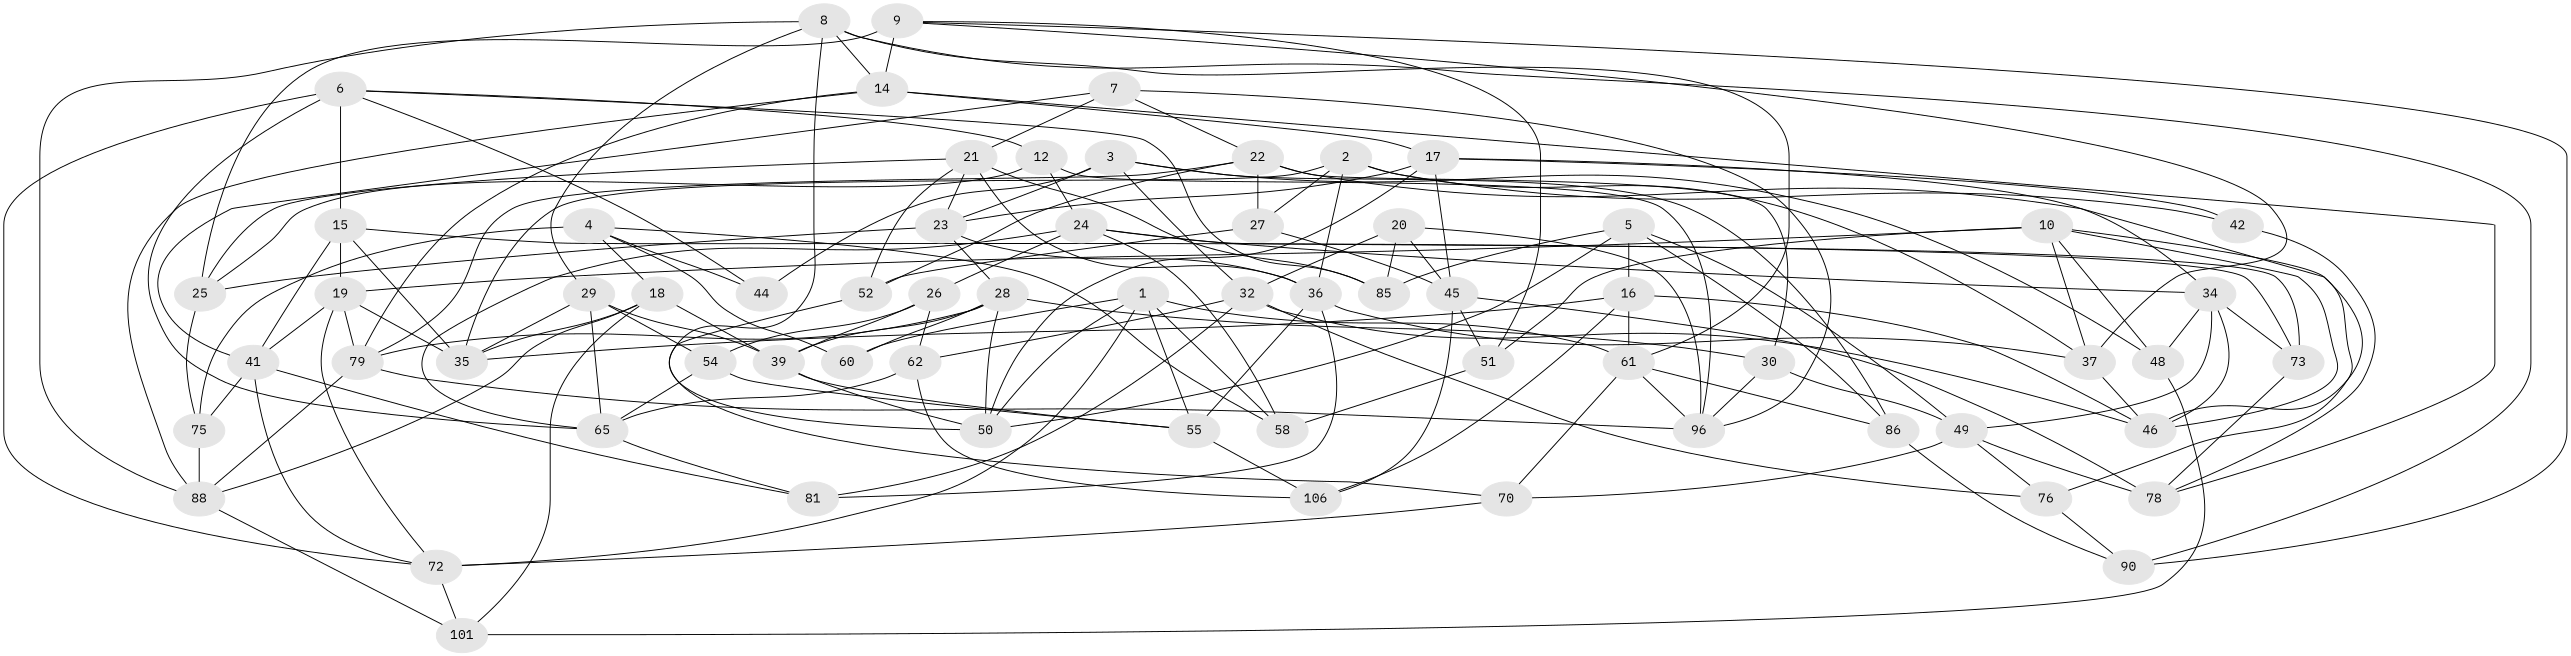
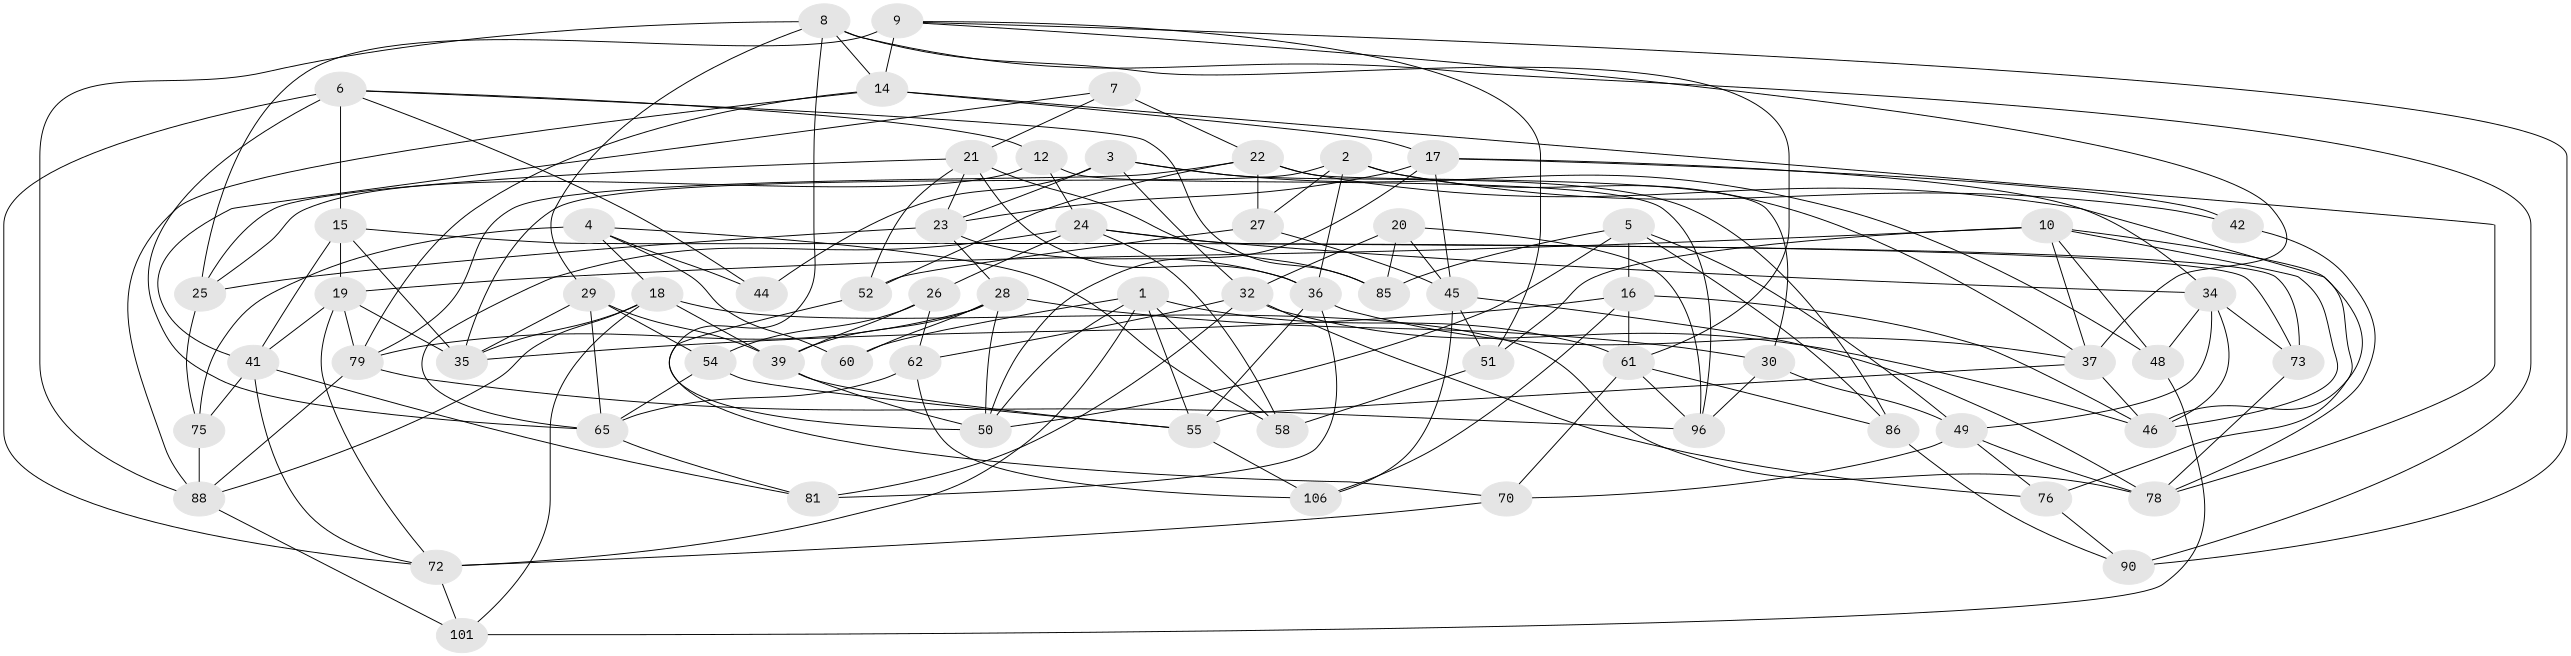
  graph {
    fontname="IBM Plex Mono"
    node [color=gray90 fontname="IBM Plex Mono" style=filled]
    edge [fontname="IBM Plex Mono"]
    1 [super="+57"]
    50 [super="+59"]
    n3 [label=55 super="+69"]
    58
    60
    61 [super="+83"]
    72 [super="+99"]
    106
    86
    96 [super="+105"]
    70
    101
    2 [super="+47"]
    27
    35 [super="+100"]
    36 [super="+74"]
    37 [super="+40"]
    42
    15 [super="+68"]
    41 [super="+71"]
    19 [super="+43"]
    73
    52
    45 [super="+87"]
    81
    46 [super="+64"]
    78 [super="+82"]
    3 [super="+107"]
    23 [super="+92"]
    32 [super="+38"]
    44
    48
    25 [super="+63"]
    28 [super="+53"]
    76
    62
    90
    4 [super="+67"]
    18 [super="+94"]
    75 [super="+97"]
    88 [super="+102"]
    39 [super="+103"]
    5 [super="+98"]
    16 [super="+91"]
    49 [super="+55"]
    85
    6 [super="+31"]
    12
    65 [super="+104"]
    24 [super="+77"]
    n51 [label=21 super="+84"]
    7
    22 [super="+80"]
    79 [super="+89"]
    30
    8 [super="+33"]
    14 [super="+93"]
    29
    17 [super="+21"]
    54
    9 [super="+13"]
    51
    10 [super="+66"]
    34 [super="+95"]
    26
    20
    1 -- 50
    1 -- n3
    1 -- 58
    1 -- 60
    1 -- 61
    1 -- 72
    n3 -- 106
    61 -- 86
    61 -- 96
    61 -- 70
    72 -- 101
    86 -- 90
    70 -- 72
    2 -- 27
    2 -- 35
    2 -- 36
    2 -- 37
    2 -- 42
    27 -- 52
    27 -- 45
    36 -- n3
    36 -- 37
    36 -- 81
+   37 -- n3
    37 -- 46
    42 -- 78
    15 -- 35
    15 -- 41
    15 -- 19
    15 -- 73
    41 -- 72
    41 -- 81
    41 -- 75
    19 -- 72
    19 -- 35
    19 -- 41
    19 -- 79
    73 -- 78
    52 -- 70
    45 -- 106
    45 -- 78
    45 -- 51
    3 -- 86
    3 -- 23
    3 -- 32
    3 -- 44 [weight=2]
    3 -- 48
    23 -- 36
    23 -- 25
    23 -- 28
    32 -- 81
    32 -- 46
    32 -- 76
    32 -- 62
    48 -- 101
    25 -- 75
    28 -- 50
    28 -- 60
    28 -- 39
    28 -- 79
    28 -- 30
    76 -- 90
    62 -- 106
    62 -- 65
    4 -- 58
    4 -- 60
    4 -- 44
    4 -- 18
    4 -- 75 [weight=2]
    18 -- 101
    18 -- 35
+   18 -- 78
    18 -- 88
    18 -- 39
    75 -- 88
    88 -- 101
    39 -- 50
    39 -- n3
    5 -- 50
    5 -- 86
    5 -- 16
    5 -- 49
    5 -- 85
    16 -- 61
    16 -- 106
    16 -- 35
    16 -- 46
    49 -- 70
    49 -- 78
    49 -- 76
    6 -- 72
    6 -- 15
    6 -- 44
    6 -- 85
    6 -- 12
    6 -- 65
    12 -- 96
    12 -- 25
    12 -- 24
    65 -- 81
    24 -- 58
    24 -- 73
    24 -- 65
    24 -- 34
    24 -- 26
    n51 -- 36
    n51 -- 52
    n51 -- 23
    n51 -- 25
    n51 -- 85
-   7 -- 96
    7 -- 41
    7 -- n51
    7 -- 22
    22 -- 27
    22 -- 52
    22 -- 46
    22 -- 79
    22 -- 30
    79 -- 96
    79 -- 88
    30 -- 96
    30 -- 49
    8 -- 50
    8 -- 61
    8 -- 90
    8 -- 88
    8 -- 14
    8 -- 29
    14 -- 78
    14 -- 88
    14 -- 79
    14 -- 17
    29 -- 35
    29 -- 39
    29 -- 65
    29 -- 54
    17 -- 50
    17 -- 42
    17 -- 45
    17 -- 23
    17 -- 34
    54 -- n3
    54 -- 65
    9 -- 37
    9 -- 25 [weight=2]
    9 -- 90
    9 -- 14
    9 -- 51
    51 -- 58
    10 -- 37
    10 -- 19
    10 -- 46
    10 -- 48
    10 -- 76
    10 -- 51
    34 -- 73
    34 -- 46
    34 -- 48
    34 -- 49
    26 -- 62
    26 -- 39
    26 -- 54
    20 -- 96
    20 -- 45
    20 -- 32
    20 -- 85
  }
